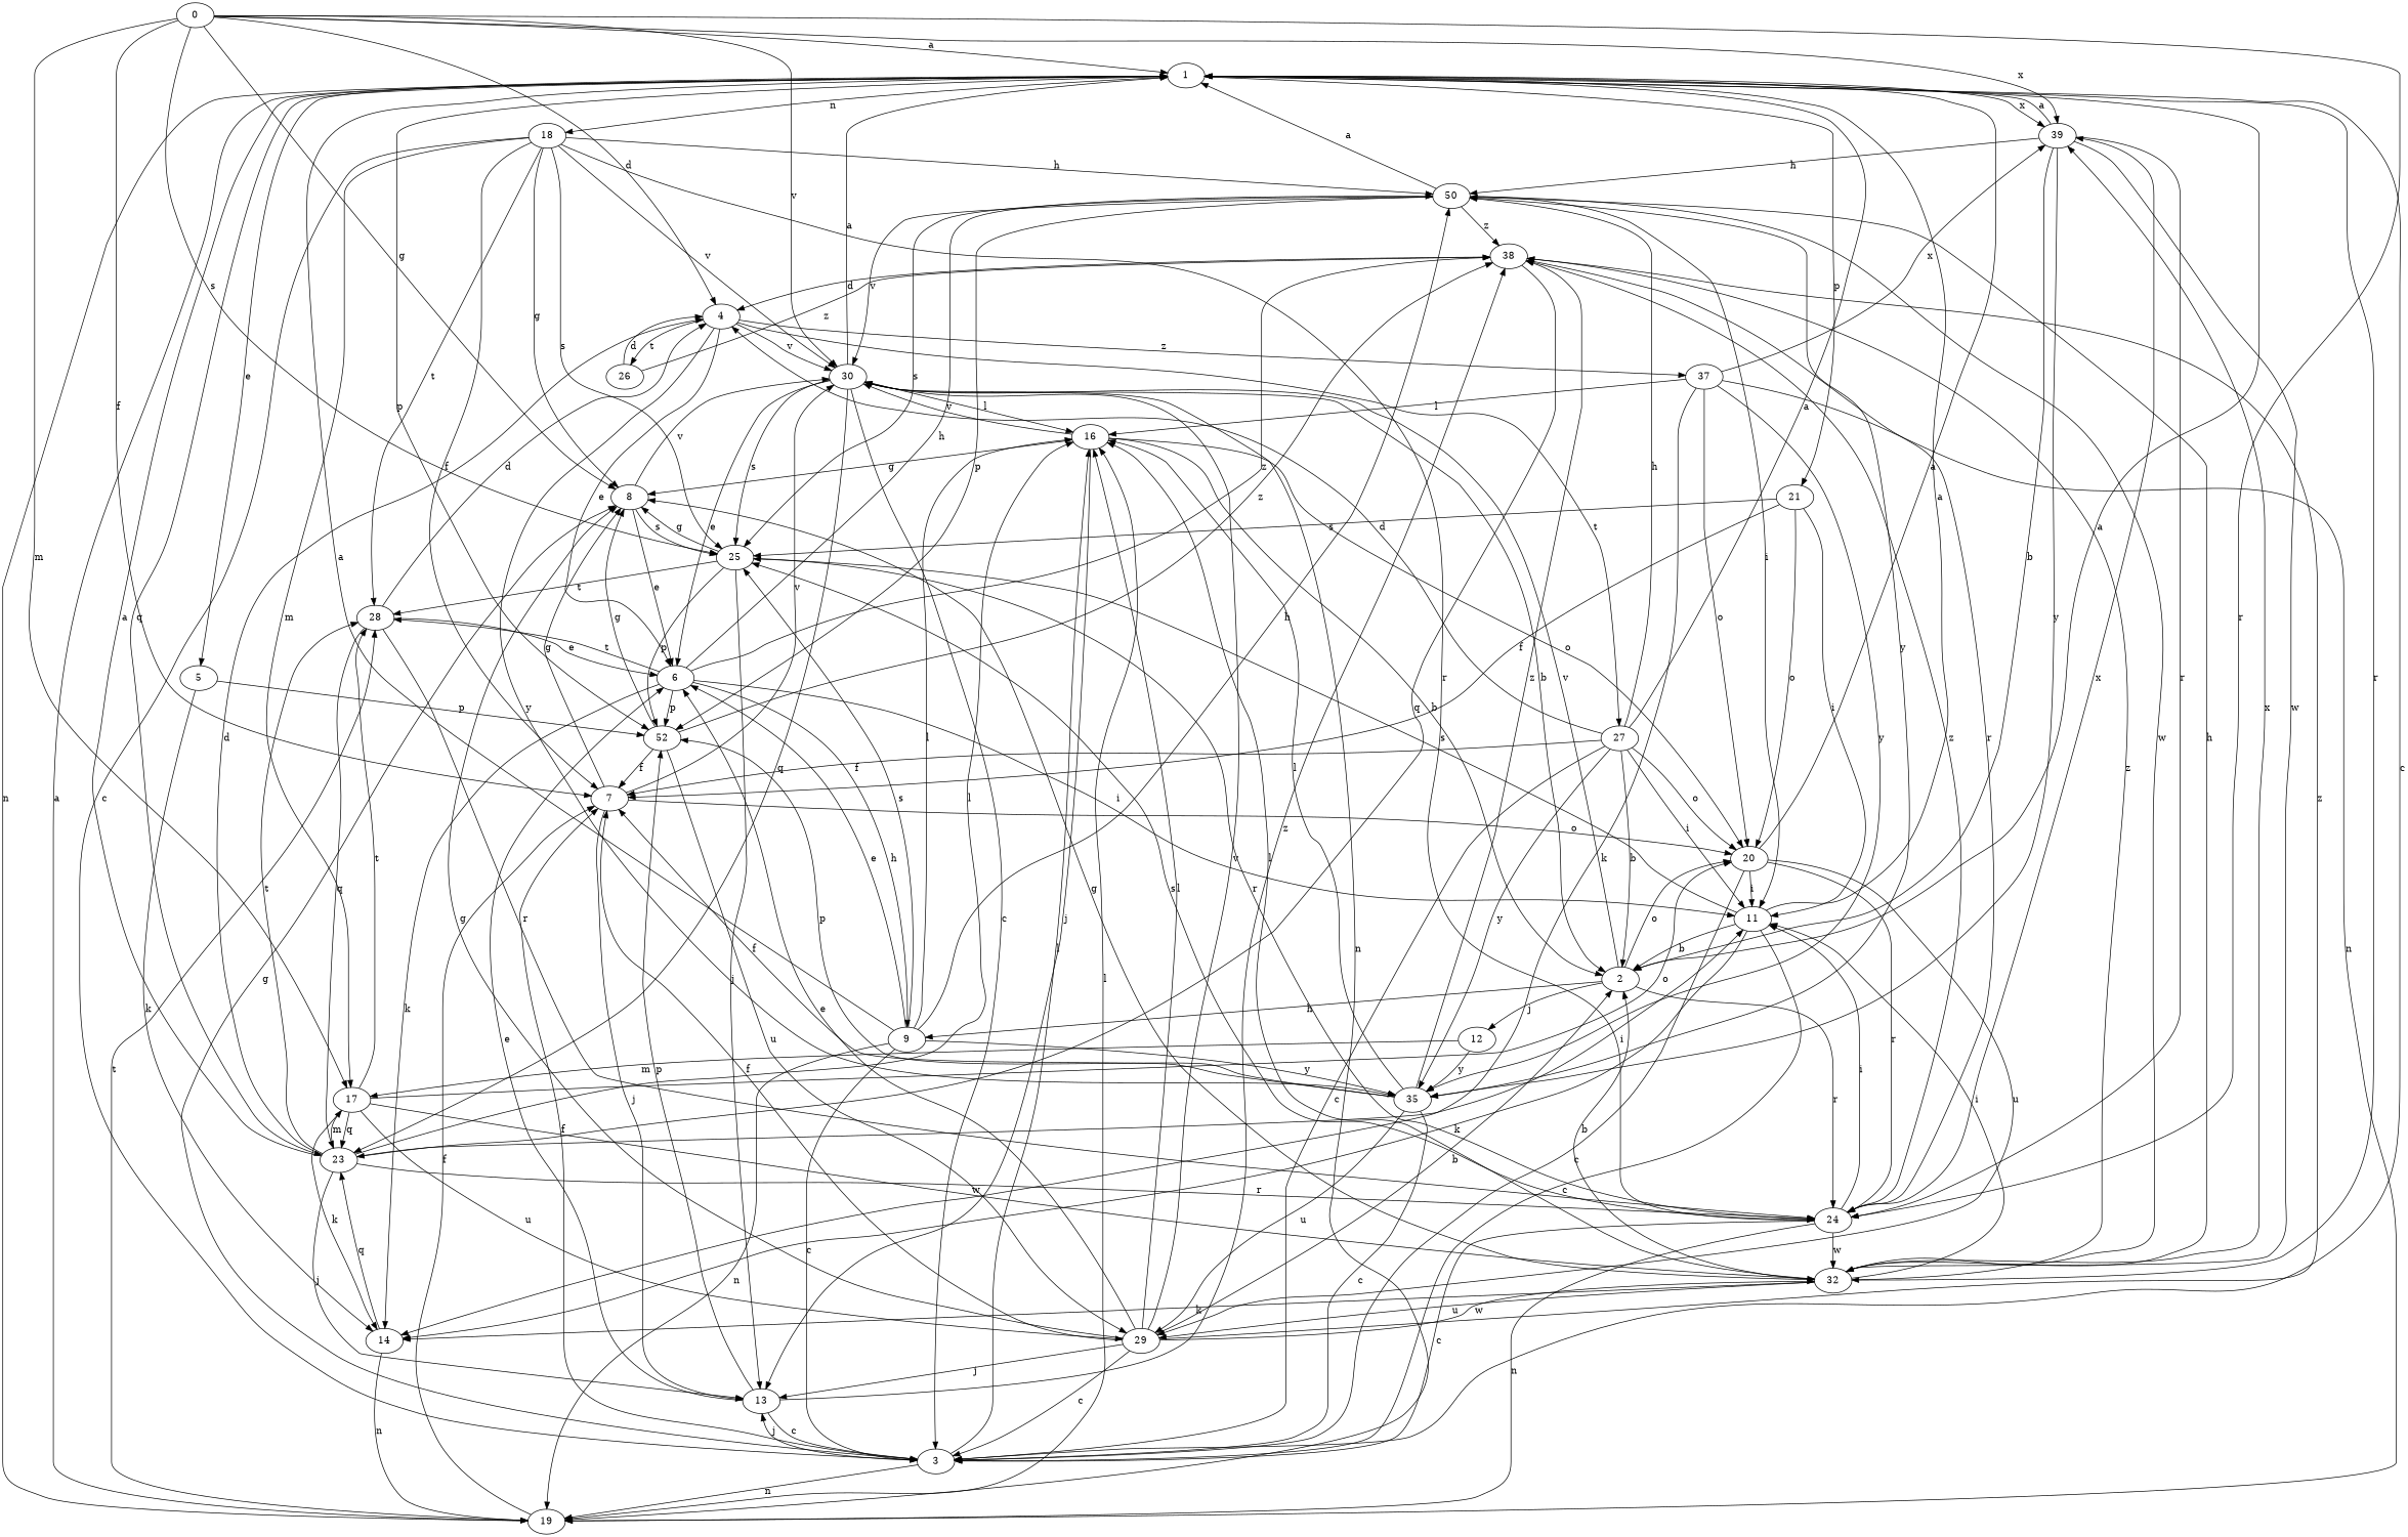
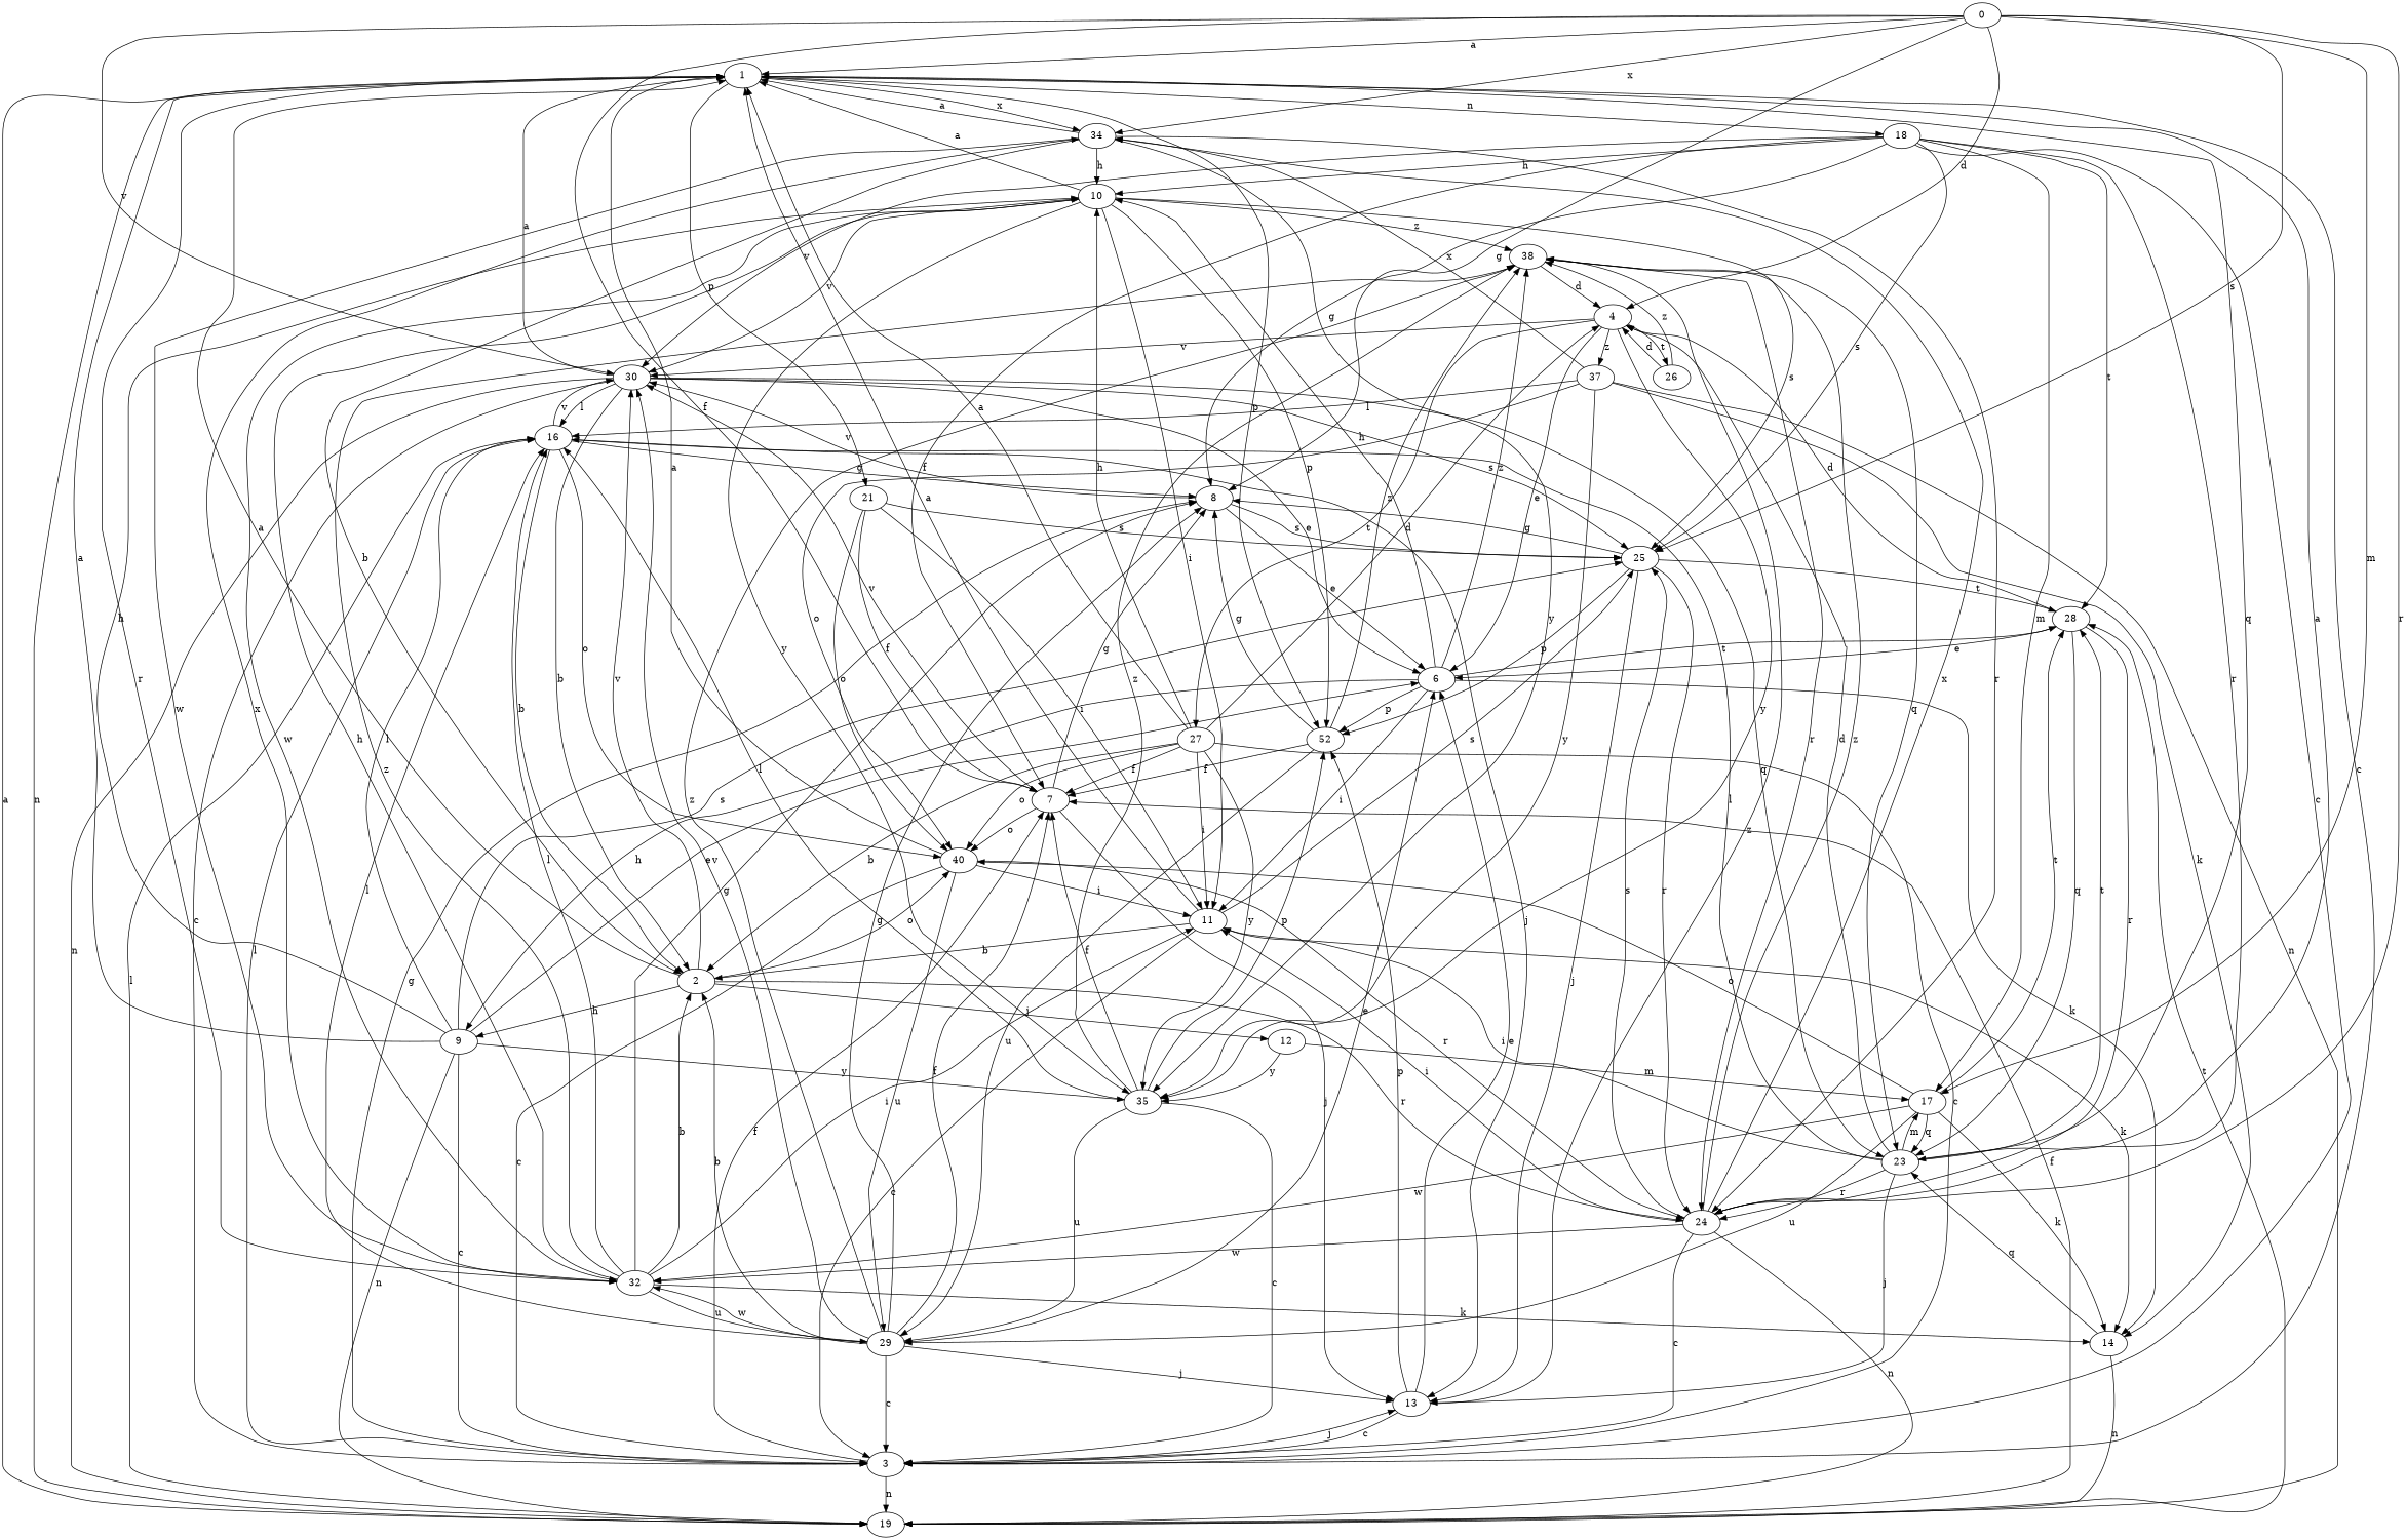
  strict digraph {
    0
    1
    4
    7
    8
    17
    24
    25
    30
-   34 [label=39]
+   34
    3
-   5
    18
    19
    21
    n16 [label=52]
    23
    32
    6
    26
    27
    35
    37
-   20
+   20 [label=40]
    13
    14
    28
    29
    11
    38
    2
    16
-   10 [label=50]
+   10
    9
    12
    0 -> 1 [label=a]
    0 -> 4 [label=d]
    0 -> 7 [label=f]
    0 -> 8 [label=g]
    0 -> 17 [label=m]
    0 -> 24 [label=r]
    0 -> 25 [label=s]
    0 -> 30 [label=v]
    0 -> 34 [label=x]
    1 -> 34 [label=x]
    1 -> 3 [label=c]
-   1 -> 5 [label=e]
    1 -> 18 [label=n]
    1 -> 19 [label=n]
    1 -> 21 [label=p]
    1 -> n16 [label=p]
    1 -> 23 [label=q]
    1 -> 32 [label=r]
    4 -> 30 [label=v]
    4 -> 6 [label=e]
    4 -> 26 [label=t]
    4 -> 27 [label=t]
    4 -> 35 [label=y]
    4 -> 37 [label=z]
    7 -> 8 [label=g]
    7 -> 30 [label=v]
    7 -> 20 [label=o]
    7 -> 13 [label=j]
    8 -> 25 [label=s]
    8 -> 30 [label=v]
    8 -> 6 [label=e]
    17 -> 23 [label=q]
    17 -> 32 [label=w]
    17 -> 20 [label=o]
    17 -> 14 [label=k]
    17 -> 28 [label=t]
    17 -> 29 [label=u]
    24 -> 25 [label=s]
    24 -> 34 [label=x]
    24 -> 3 [label=c]
    24 -> 19 [label=n]
    24 -> 32 [label=w]
    24 -> 11 [label=i]
    24 -> 38 [label=z]
    25 -> 8 [label=g]
    25 -> 24 [label=r]
    25 -> n16 [label=p]
    25 -> 13 [label=j]
    25 -> 28 [label=t]
    30 -> 1 [label=a]
    30 -> 25 [label=s]
    30 -> 3 [label=c]
    30 -> 19 [label=n]
    30 -> 23 [label=q]
    30 -> 6 [label=e]
    30 -> 2 [label=b]
    30 -> 16 [label=l]
    34 -> 1 [label=a]
    34 -> 24 [label=r]
    34 -> 32 [label=w]
    34 -> 35 [label=y]
    34 -> 2 [label=b]
    34 -> 10 [label=h]
    3 -> 7 [label=f]
    3 -> 8 [label=g]
    3 -> 19 [label=n]
    3 -> 13 [label=j]
    3 -> 16 [label=l]
-   5 -> n16 [label=p]
-   5 -> 14 [label=k]
    18 -> 7 [label=f]
    18 -> 8 [label=g]
    18 -> 17 [label=m]
    18 -> 24 [label=r]
    18 -> 25 [label=s]
    18 -> 30 [label=v]
    18 -> 3 [label=c]
    18 -> 28 [label=t]
    18 -> 10 [label=h]
    19 -> 1 [label=a]
    19 -> 7 [label=f]
    19 -> 28 [label=t]
    19 -> 16 [label=l]
    21 -> 7 [label=f]
    21 -> 25 [label=s]
    21 -> 20 [label=o]
    21 -> 11 [label=i]
    n16 -> 7 [label=f]
    n16 -> 8 [label=g]
    n16 -> 29 [label=u]
    n16 -> 38 [label=z]
    23 -> 1 [label=a]
    23 -> 4 [label=d]
    23 -> 17 [label=m]
    23 -> 24 [label=r]
    23 -> 13 [label=j]
    23 -> 28 [label=t]
    23 -> 11 [label=i]
    23 -> 16 [label=l]
    32 -> 8 [label=g]
    32 -> 34 [label=x]
    32 -> 14 [label=k]
    32 -> 29 [label=u]
    32 -> 11 [label=i]
    32 -> 38 [label=z]
    32 -> 2 [label=b]
    32 -> 16 [label=l]
    32 -> 10 [label=h]
    6 -> n16 [label=p]
    6 -> 14 [label=k]
    6 -> 28 [label=t]
    6 -> 11 [label=i]
    6 -> 38 [label=z]
    6 -> 10 [label=h]
    6 -> 9 [label=h]
    26 -> 4 [label=d]
    26 -> 38 [label=z]
    27 -> 1 [label=a]
    27 -> 4 [label=d]
    27 -> 7 [label=f]
    27 -> 3 [label=c]
    27 -> 35 [label=y]
    27 -> 20 [label=o]
    27 -> 11 [label=i]
    27 -> 2 [label=b]
    27 -> 10 [label=h]
    35 -> 7 [label=f]
    35 -> 3 [label=c]
    35 -> n16 [label=p]
    35 -> 29 [label=u]
    35 -> 38 [label=z]
    35 -> 16 [label=l]
    37 -> 34 [label=x]
    37 -> 19 [label=n]
    37 -> 35 [label=y]
    37 -> 20 [label=o]
    37 -> 14 [label=k]
    37 -> 16 [label=l]
    20 -> 1 [label=a]
    20 -> 24 [label=r]
    20 -> 3 [label=c]
    20 -> 29 [label=u]
    20 -> 11 [label=i]
    13 -> 3 [label=c]
    13 -> n16 [label=p]
    13 -> 6 [label=e]
    13 -> 38 [label=z]
    14 -> 19 [label=n]
    14 -> 23 [label=q]
    28 -> 4 [label=d]
    28 -> 24 [label=r]
    28 -> 23 [label=q]
    28 -> 6 [label=e]
    29 -> 7 [label=f]
    29 -> 8 [label=g]
    29 -> 30 [label=v]
    29 -> 3 [label=c]
    29 -> 32 [label=w]
    29 -> 6 [label=e]
    29 -> 13 [label=j]
    29 -> 38 [label=z]
    29 -> 2 [label=b]
    29 -> 16 [label=l]
    11 -> 1 [label=a]
    11 -> 25 [label=s]
    11 -> 3 [label=c]
    11 -> 14 [label=k]
    11 -> 2 [label=b]
    38 -> 4 [label=d]
    38 -> 24 [label=r]
    38 -> 23 [label=q]
    2 -> 1 [label=a]
    2 -> 24 [label=r]
    2 -> 30 [label=v]
    2 -> 20 [label=o]
    2 -> 9 [label=h]
    2 -> 12 [label=j]
    16 -> 8 [label=g]
    16 -> 30 [label=v]
    16 -> 20 [label=o]
    16 -> 13 [label=j]
    16 -> 2 [label=b]
    10 -> 1 [label=a]
    10 -> 25 [label=s]
    10 -> 30 [label=v]
    10 -> n16 [label=p]
    10 -> 32 [label=w]
    10 -> 35 [label=y]
    10 -> 11 [label=i]
    10 -> 38 [label=z]
    9 -> 1 [label=a]
    9 -> 25 [label=s]
    9 -> 3 [label=c]
    9 -> 19 [label=n]
    9 -> 6 [label=e]
    9 -> 35 [label=y]
    9 -> 16 [label=l]
    9 -> 10 [label=h]
    12 -> 17 [label=m]
    12 -> 35 [label=y]
  }
